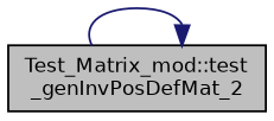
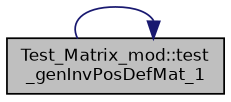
  digraph {
    rankdir=LR
-   n1 [color=black fillcolor=grey75 fontcolor=black fontname=Helvetica fontsize=10 height=0.2 label="Test_Matrix_mod::test\l_genInvPosDefMat_2" shape=record style=filled width=0.4]
+   n1 [color=black fillcolor=grey75 fontcolor=black fontname=Helvetica fontsize=10 height=0.2 label="Test_Matrix_mod::test\l_genInvPosDefMat_1" shape=record style=filled width=0.4]
    n1 -> n1 [color=midnightblue fontname=Helvetica fontsize=10 labelfontname=Helvetica labelfontsize=10 style=solid]
  }
